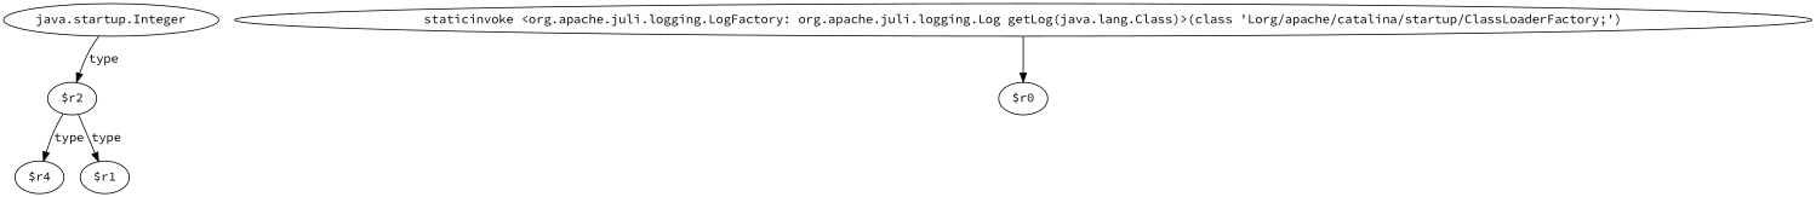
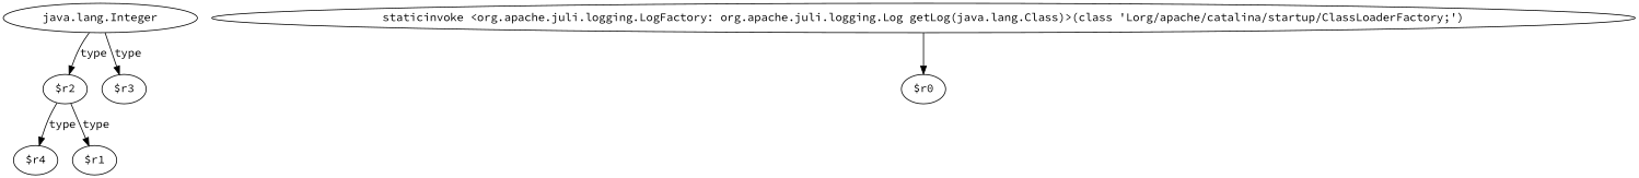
  digraph {
    fontname="Source Code Pro"
    node [fontname="Source Code Pro"]
    edge [fontname="Source Code Pro"]
-   n1 [label="java.startup.Integer"]
+   n1 [label="java.lang.Integer"]
    n2 [label="$r2"]
+   n3 [label="$r3"]
    n4 [label="$r4"]
    n5 [label="$r1"]
    n6 [label="staticinvoke <org.apache.juli.logging.LogFactory: org.apache.juli.logging.Log getLog(java.lang.Class)>(class 'Lorg/apache/catalina/startup/ClassLoaderFactory;')"]
    n7 [label="$r0"]
    n1 -> n2 [label=type]
+   n1 -> n3 [label=type]
    n2 -> n4 [label=type]
    n2 -> n5 [label=type]
    n6 -> n7
  }
